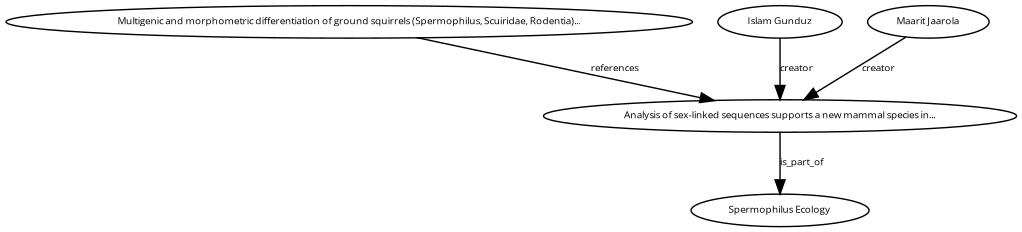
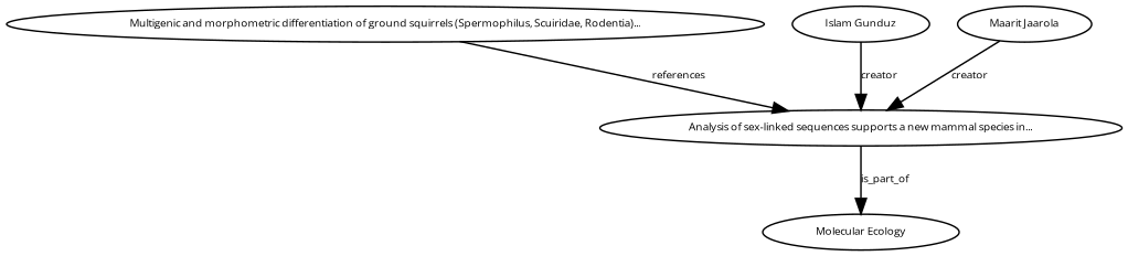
  digraph {
    fontname="Open Sans"
    node [fontname="Open Sans" fontsize=7]
    edge [fontname="Open Sans" fontsize=7]
    n1 [height=0.27433100247 label="Analysis of sex-linked sequences supports a new mammal species in..." width=0.27433100247]
-   n2 [height=0.27433100247 label="Spermophilus Ecology" width=0.27433100247]
+   n2 [height=0.27433100247 label="Molecular Ecology" width=0.27433100247]
    n3 [height=0.27433100247 label="Multigenic and morphometric differentiation of ground squirrels (Spermophilus, Scuiridae, Rodentia)..." width=0.27433100247]
    n4 [height=0.27433100247 label="Islam Gunduz" width=0.27433100247]
    n5 [height=0.27433100247 label="Maarit Jaarola" width=0.27433100247]
    n1 -> n2 [label=is_part_of]
    n3 -> n1 [label=references]
    n4 -> n1 [label=creator]
    n5 -> n1 [label=creator]
  }
